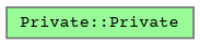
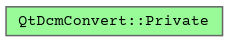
  digraph {
    rankdir=LR
    fontname="Courier Prime"
-   n1 [color=gray40 fillcolor=palegreen fontname="Courier Prime" fontsize=10 height=0.2 label="Private::Private" shape=record style=filled width=0.4]
+   n1 [color=gray40 fillcolor=palegreen fontname="Courier Prime" fontsize=10 height=0.2 label="QtDcmConvert::Private" shape=record style=filled width=0.4]
  }
